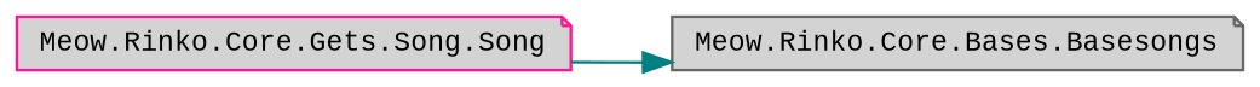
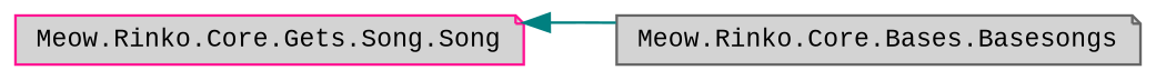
  digraph {
    rankdir=LR
    fontname="Liberation Mono"
    node [fillcolor=lightgrey fontname="Liberation Mono" fontsize=10 shape=note style=filled]
    n1 [color=deeppink fontcolor=black height=0.2 label="Meow.Rinko.Core.Gets.Song.Song" width=0.4]
    n2 [color=gray40 height=0.2 label="Meow.Rinko.Core.Bases.Basesongs" width=0.4]
-   n1 -> n2 [color=teal fontname="Liberation Mono" fontsize=10 labelfontname=Helvetica labelfontsize=10 style=solid]
+   n2 -> n1 [color=teal fontname="Liberation Mono" fontsize=10 labelfontname=Helvetica labelfontsize=10 style=solid]
  }
